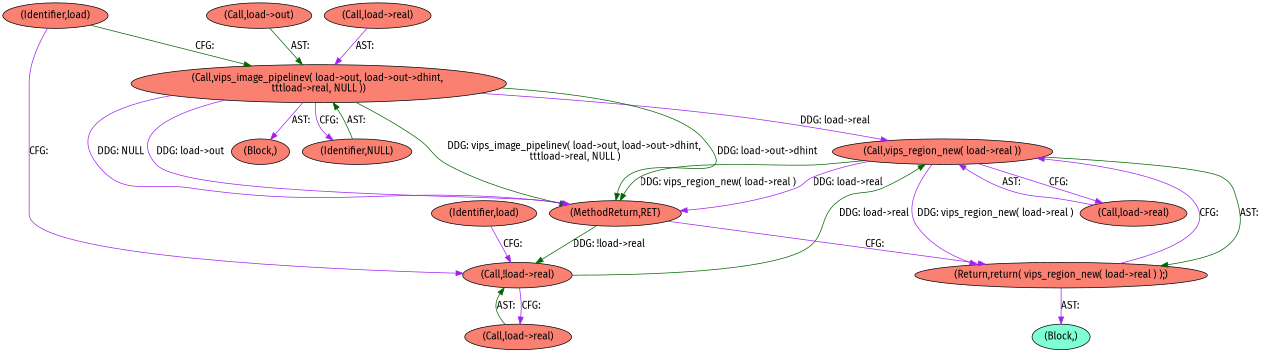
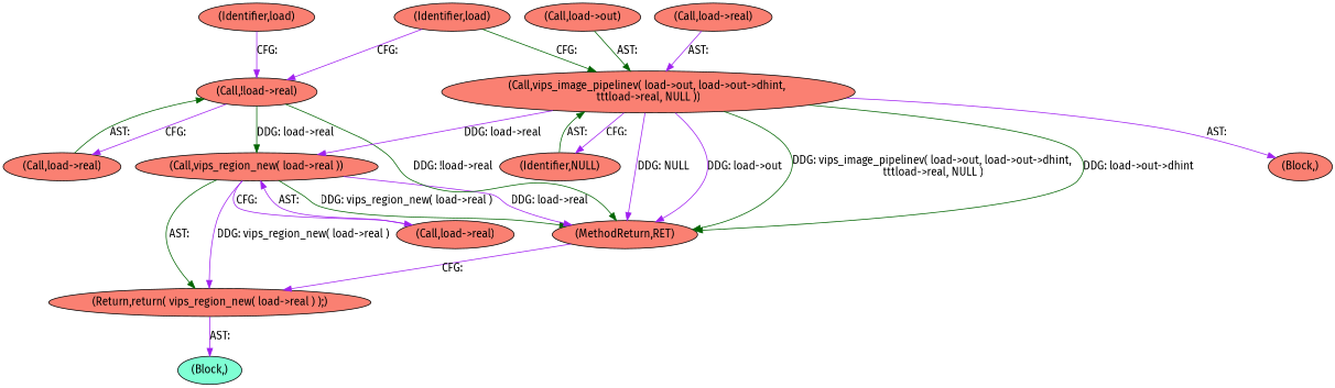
  digraph {
    fontname="Fira Sans"
    node [fillcolor=salmon fontname="Fira Sans" style=filled]
    edge [color=purple fontname="Fira Sans"]
    n1 [label="(Call,vips_region_new( load->real ))"]
    n2 [label="(Return,return( vips_region_new( load->real ) );)"]
    n3 [label="(MethodReturn,RET)"]
    n4 [label="(Call,load->real)"]
    n5 [fillcolor=aquamarine label="(Block,)"]
    n6 [label="(Call,!load->real)"]
    n7 [label="(Call,load->real)"]
    n8 [label="(Call,vips_image_pipelinev( load->out, load->out->dhint, \n\t\t\tload->real, NULL ))"]
    n9 [label="(Block,)"]
    n10 [label="(Identifier,NULL)"]
    n11 [label="(Identifier,load)"]
    n12 [label="(Identifier,load)"]
    n13 [label="(Call,load->out)"]
    n14 [label="(Call,load->real)"]
    n1 -> n2 [color=darkgreen label="AST: "]
    n1 -> n2 [label="DDG: vips_region_new( load->real )"]
    n1 -> n3 [color=darkgreen label="DDG: vips_region_new( load->real )"]
    n1 -> n3 [label="DDG: load->real"]
    n1 -> n4 [label="CFG: "]
-   n2 -> n1 [label="CFG: "]
    n2 -> n5 [label="AST: "]
    n3 -> n2 [label="CFG: "]
    n4 -> n1 [label="AST: "]
    n6 -> n1 [color=darkgreen label="DDG: load->real"]
-   n3 -> n6 [color=darkgreen label="DDG: !load->real"]
+   n6 -> n3 [color=darkgreen label="DDG: !load->real"]
    n6 -> n7 [label="CFG: "]
    n7 -> n6 [color=darkgreen label="AST: "]
    n8 -> n1 [label="DDG: load->real"]
    n8 -> n3 [label="DDG: load->out"]
    n8 -> n3 [color=darkgreen label="DDG: vips_image_pipelinev( load->out, load->out->dhint, \n\t\t\tload->real, NULL )"]
    n8 -> n3 [color=darkgreen label="DDG: load->out->dhint"]
    n8 -> n3 [label="DDG: NULL"]
    n8 -> n9 [label="AST: "]
    n8 -> n10 [label="CFG: "]
    n10 -> n8 [color=darkgreen label="AST: "]
    n11 -> n6 [label="CFG: "]
    n12 -> n6 [label="CFG: "]
    n12 -> n8 [color=darkgreen label="CFG: "]
    n13 -> n8 [color=darkgreen label="AST: "]
    n14 -> n8 [label="AST: "]
  }
